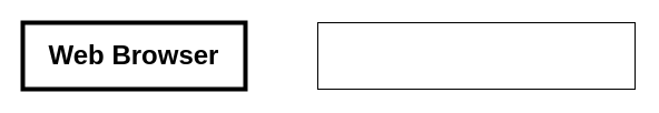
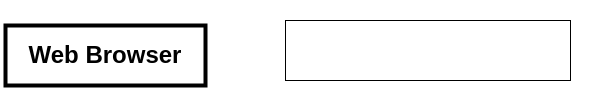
  <mxCell id="0" />
  <mxCell id="1" parent="0" />
- <mxCell id="2" value="&lt;h1&gt;&lt;b&gt;Web Browser&lt;/b&gt;&lt;/h1&gt;" style="rounded=0;whiteSpace=wrap;html=1;strokeWidth=4;" vertex="1" parent="1"><mxGeometry x="20" y="20" width="200" height="60" as="geometry" /></mxCell>
+ <mxCell id="2" value="&lt;h1&gt;&lt;b&gt;Web Browser&lt;/b&gt;&lt;/h1&gt;" style="rounded=0;whiteSpace=wrap;html=1;strokeWidth=4;" vertex="1" parent="1"><mxGeometry x="5" y="25" width="200" height="60" as="geometry" /></mxCell>
  <mxCell id="3" value="" style="rounded=0;whiteSpace=wrap;html=1;" vertex="1" parent="1"><mxGeometry x="285" y="20" width="285" height="60" as="geometry" /></mxCell>
